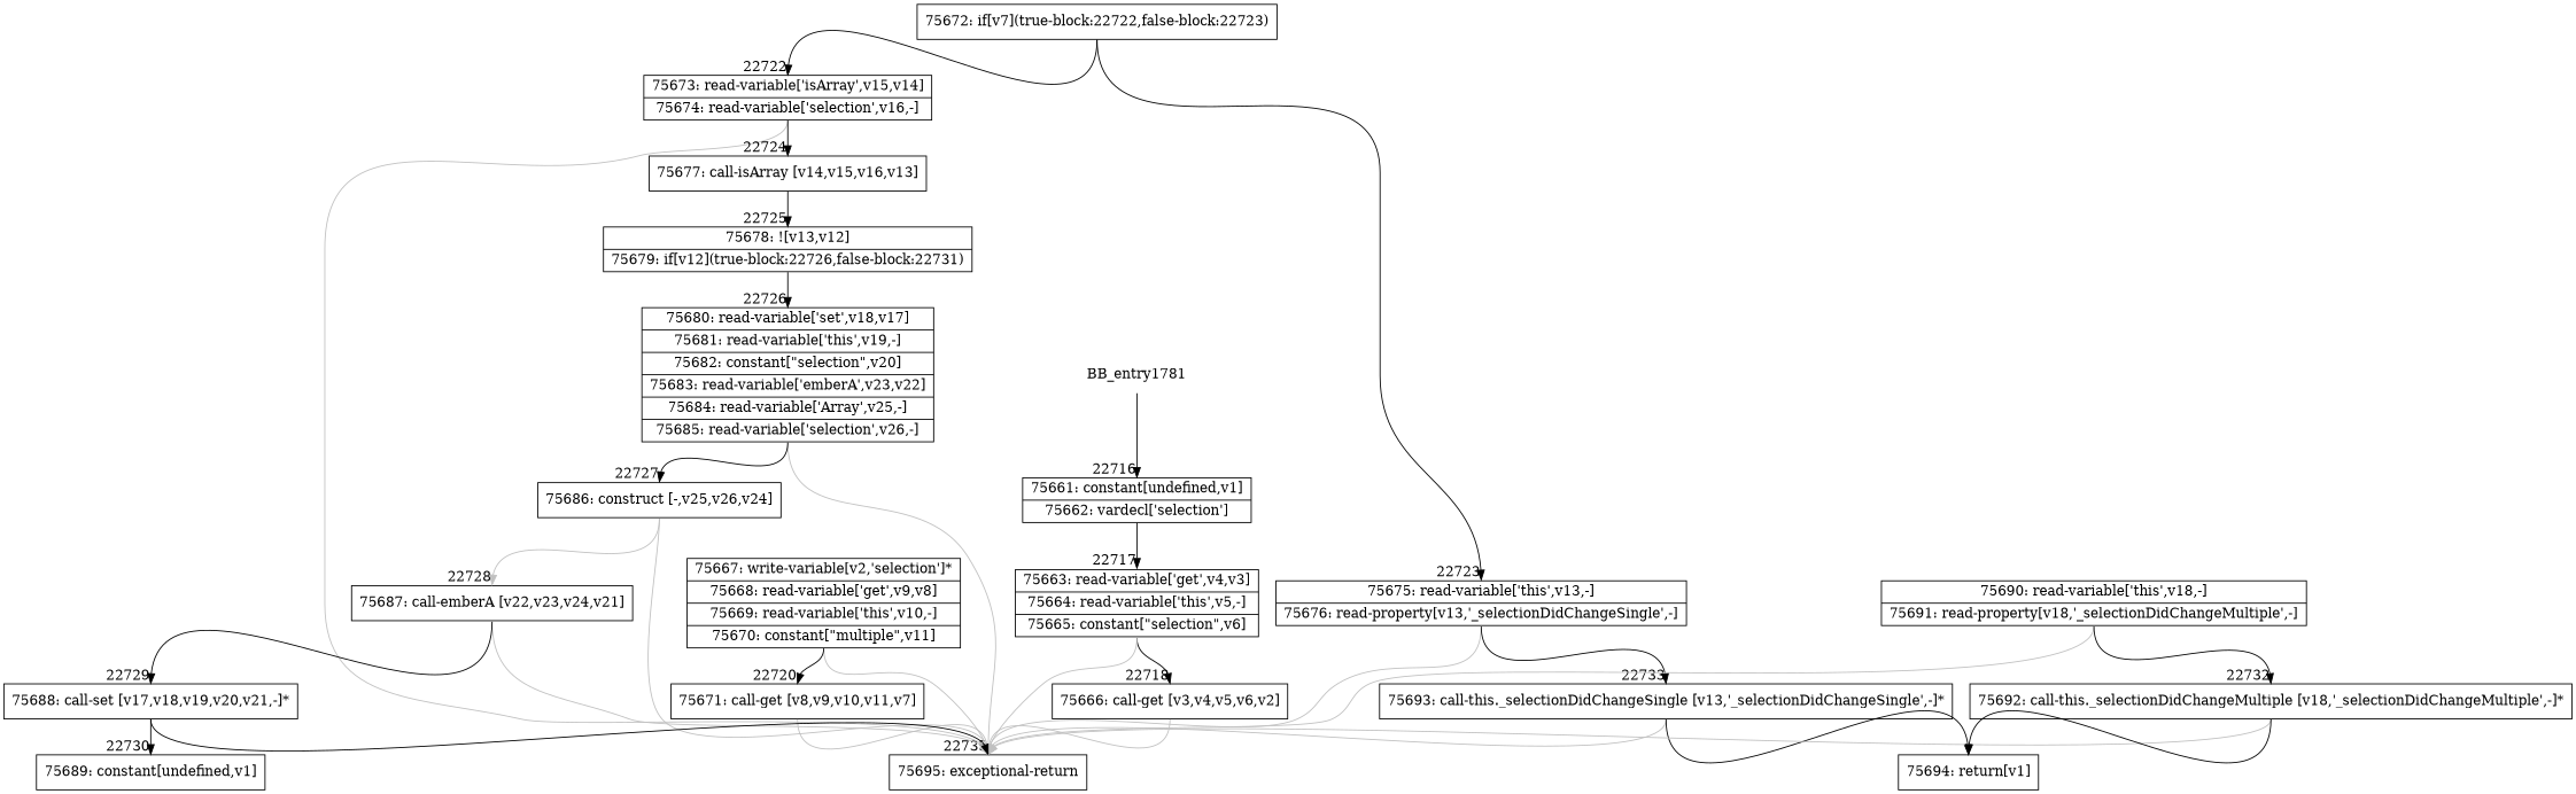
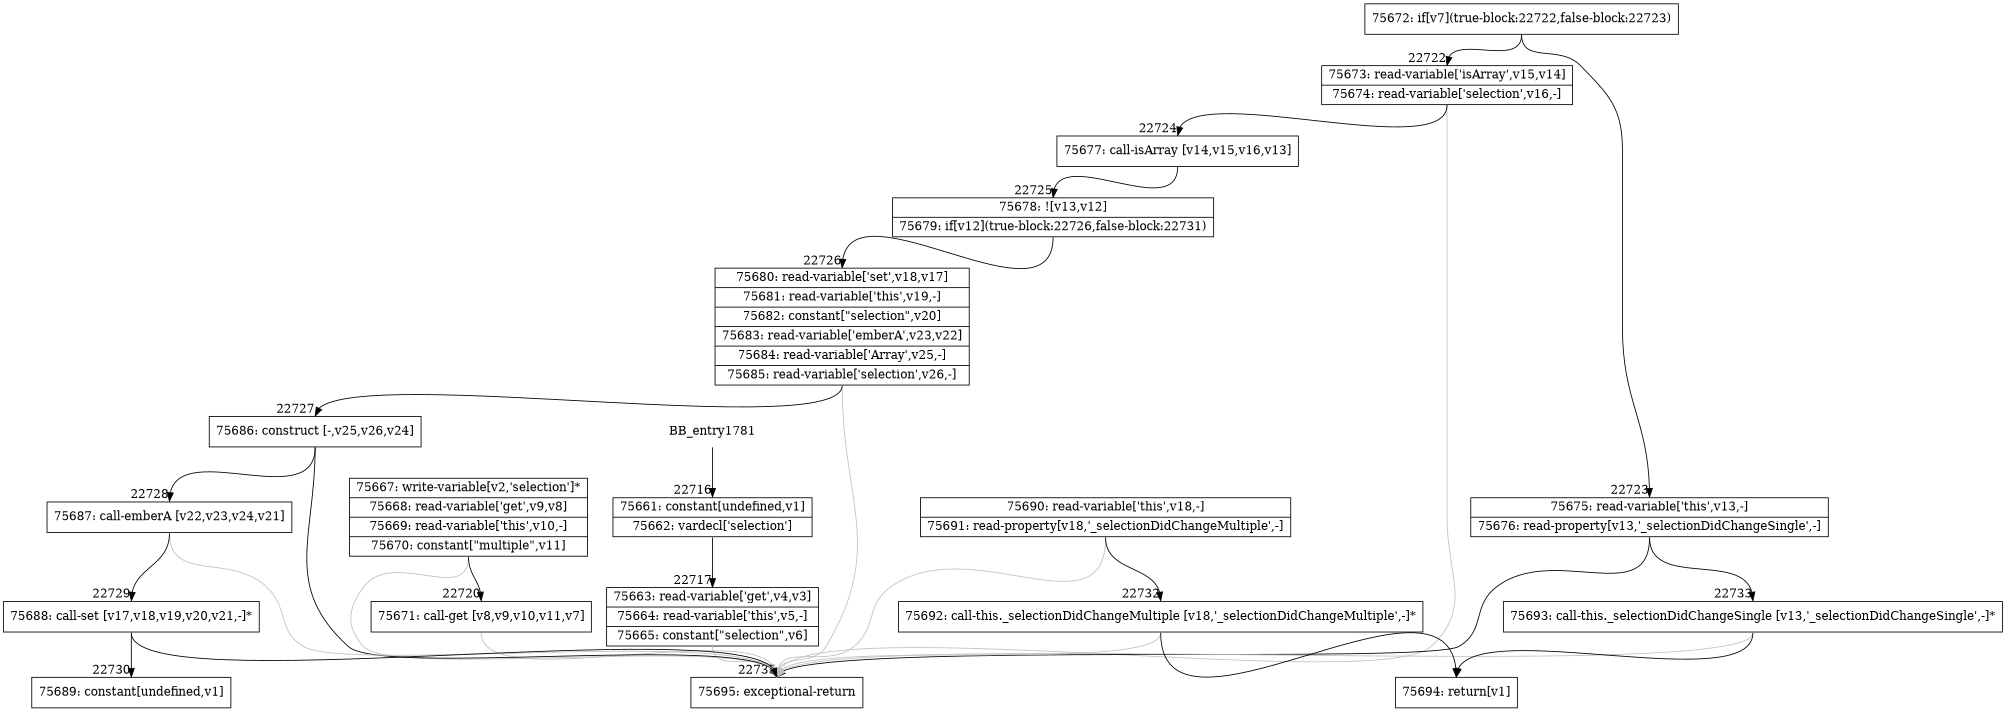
  digraph {
    rankdir=TD
    node [shape=record]
    edge [headport=n tailport=s]
    n1 [label=BB_entry1781 shape=none]
    n2 [label="{75661: constant[undefined,v1]|75662: vardecl['selection']}"]
    n3 [label="{75663: read-variable['get',v4,v3]|75664: read-variable['this',v5,-]|75665: constant[\"selection\",v6]}"]
-   n4 [label="{75666: call-get [v3,v4,v5,v6,v2]}"]
    n5 [label="{75695: exceptional-return}"]
    n6 [label="{75667: write-variable[v2,'selection']*|75668: read-variable['get',v9,v8]|75669: read-variable['this',v10,-]|75670: constant[\"multiple\",v11]}"]
    n7 [label="{75671: call-get [v8,v9,v10,v11,v7]}"]
    n8 [label="{75672: if[v7](true-block:22722,false-block:22723)}"]
    n9 [label="{75673: read-variable['isArray',v15,v14]|75674: read-variable['selection',v16,-]}"]
    n10 [label="{75675: read-variable['this',v13,-]|75676: read-property[v13,'_selectionDidChangeSingle',-]}"]
    n11 [label="{75677: call-isArray [v14,v15,v16,v13]}"]
    n12 [label="{75693: call-this._selectionDidChangeSingle [v13,'_selectionDidChangeSingle',-]*}"]
    n13 [label="{75678: ![v13,v12]|75679: if[v12](true-block:22726,false-block:22731)}"]
    n14 [label="{75694: return[v1]}"]
    n15 [label="{75680: read-variable['set',v18,v17]|75681: read-variable['this',v19,-]|75682: constant[\"selection\",v20]|75683: read-variable['emberA',v23,v22]|75684: read-variable['Array',v25,-]|75685: read-variable['selection',v26,-]}"]
    n16 [label="{75686: construct [-,v25,v26,v24]}"]
    n17 [label="{75690: read-variable['this',v18,-]|75691: read-property[v18,'_selectionDidChangeMultiple',-]}"]
    n18 [label="{75692: call-this._selectionDidChangeMultiple [v18,'_selectionDidChangeMultiple',-]*}"]
    n19 [label="{75687: call-emberA [v22,v23,v24,v21]}"]
    n20 [label="{75688: call-set [v17,v18,v19,v20,v21,-]*}"]
    n21 [label="{75689: constant[undefined,v1]}"]
    n1 -> n2 [headlabel="    22716"]
    n2 -> n3 [headlabel="      22717"]
-   n3 -> n4 [headlabel="      22718"]
    n3 -> n5 [color=gray headlabel="      22735"]
-   n4 -> n5 [color=gray]
    n6 -> n5 [color=gray]
    n6 -> n7 [headlabel="      22720"]
    n7 -> n5 [color=gray]
    n8 -> n9 [headlabel="      22722"]
    n8 -> n10 [headlabel="      22723"]
    n9 -> n5 [color=gray]
    n9 -> n11 [headlabel="      22724"]
-   n10 -> n5 [color=gray]
+   n10 -> n5 [color=black]
    n10 -> n12 [headlabel="      22733"]
    n11 -> n13 [headlabel="      22725"]
    n12 -> n5 [color=gray]
    n12 -> n14
    n13 -> n15 [headlabel="      22726"]
    n15 -> n5 [color=gray]
    n15 -> n16 [headlabel="      22727"]
-   n16 -> n5 [color=gray]
-   n16 -> n19 [headlabel="      22728" color=gray]
+   n16 -> n5 [color=black]
+   n16 -> n19 [headlabel="      22728"]
    n17 -> n5 [color=gray]
    n17 -> n18 [headlabel="      22732"]
    n18 -> n5 [color=gray]
    n18 -> n14
    n19 -> n5 [color=gray]
    n19 -> n20 [headlabel="      22729"]
    n20 -> n5 [color=black]
    n20 -> n21 [headlabel="      22730"]
  }
